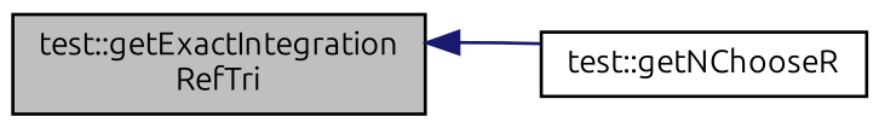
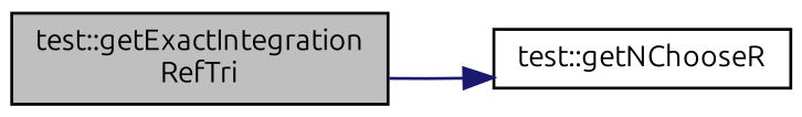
  digraph {
    rankdir=LR
    fontname=Ubuntu
    node [color=black fontname=Ubuntu fontsize=10 shape=record style=filled]
    n1 [fillcolor=grey75 fontcolor=black height=0.2 label="test::getExactIntegration\lRefTri" width=0.4]
    n2 [fillcolor=white height=0.2 label="test::getNChooseR" width=0.4]
-   n2 -> n1 [color=midnightblue fontname=Ubuntu fontsize=10 labelfontname=Helvetica labelfontsize=10 style=solid]
+   n1 -> n2 [color=midnightblue fontname=Ubuntu fontsize=10 labelfontname=Helvetica labelfontsize=10 style=solid]
  }
